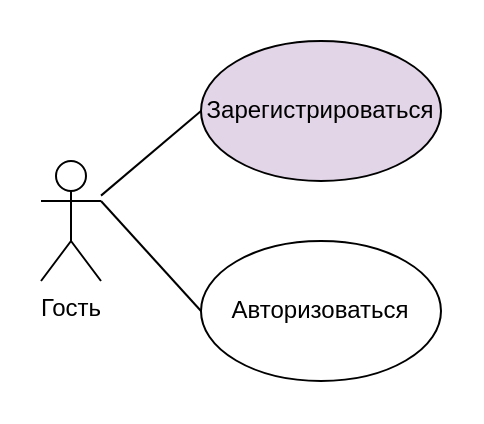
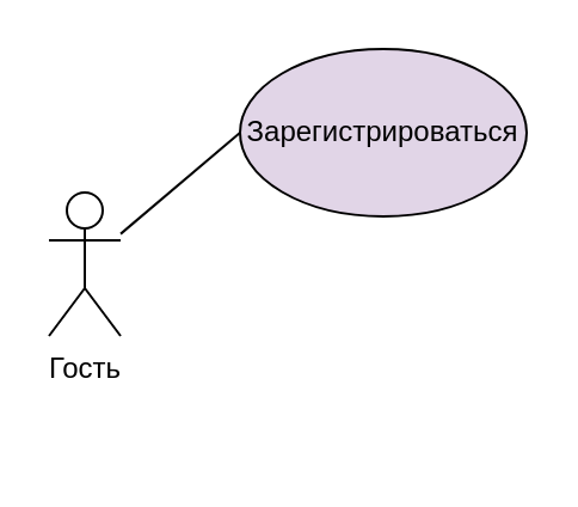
  <mxCell id="0" />
  <mxCell id="1" parent="0" />
  <mxCell id="2" value="Гость" style="shape=umlActor;verticalLabelPosition=bottom;verticalAlign=top;html=1;outlineConnect=0;" parent="1" vertex="1"><mxGeometry x="20" y="80" width="30" height="60" as="geometry" /></mxCell>
  <mxCell id="3" value="Зарегистрироваться" style="ellipse;whiteSpace=wrap;html=1;fillColor=#e1d5e7;" parent="1" vertex="1"><mxGeometry x="100" y="20" width="120" height="70" as="geometry" /></mxCell>
- <mxCell id="4" value="Авторизоваться" style="ellipse;whiteSpace=wrap;html=1;" parent="1" vertex="1"><mxGeometry x="100" y="120" width="120" height="70" as="geometry" /></mxCell>
- <mxCell id="5" value="" style="endArrow=none;html=1;rounded=0;exitX=1;exitY=0.333;exitDx=0;exitDy=0;exitPerimeter=0;entryX=0;entryY=0.5;entryDx=0;entryDy=0;" parent="1" source="2" target="4" edge="1"><mxGeometry width="50" height="50" relative="1" as="geometry"><mxPoint x="150" y="180" as="sourcePoint" /><mxPoint x="200" y="130" as="targetPoint" /></mxGeometry></mxCell>
  <mxCell id="6" value="" style="endArrow=none;html=1;rounded=0;entryX=0;entryY=0.5;entryDx=0;entryDy=0;" parent="1" source="2" target="3" edge="1"><mxGeometry width="50" height="50" relative="1" as="geometry"><mxPoint x="70" y="130" as="sourcePoint" /><mxPoint x="120" y="80" as="targetPoint" /></mxGeometry></mxCell>
